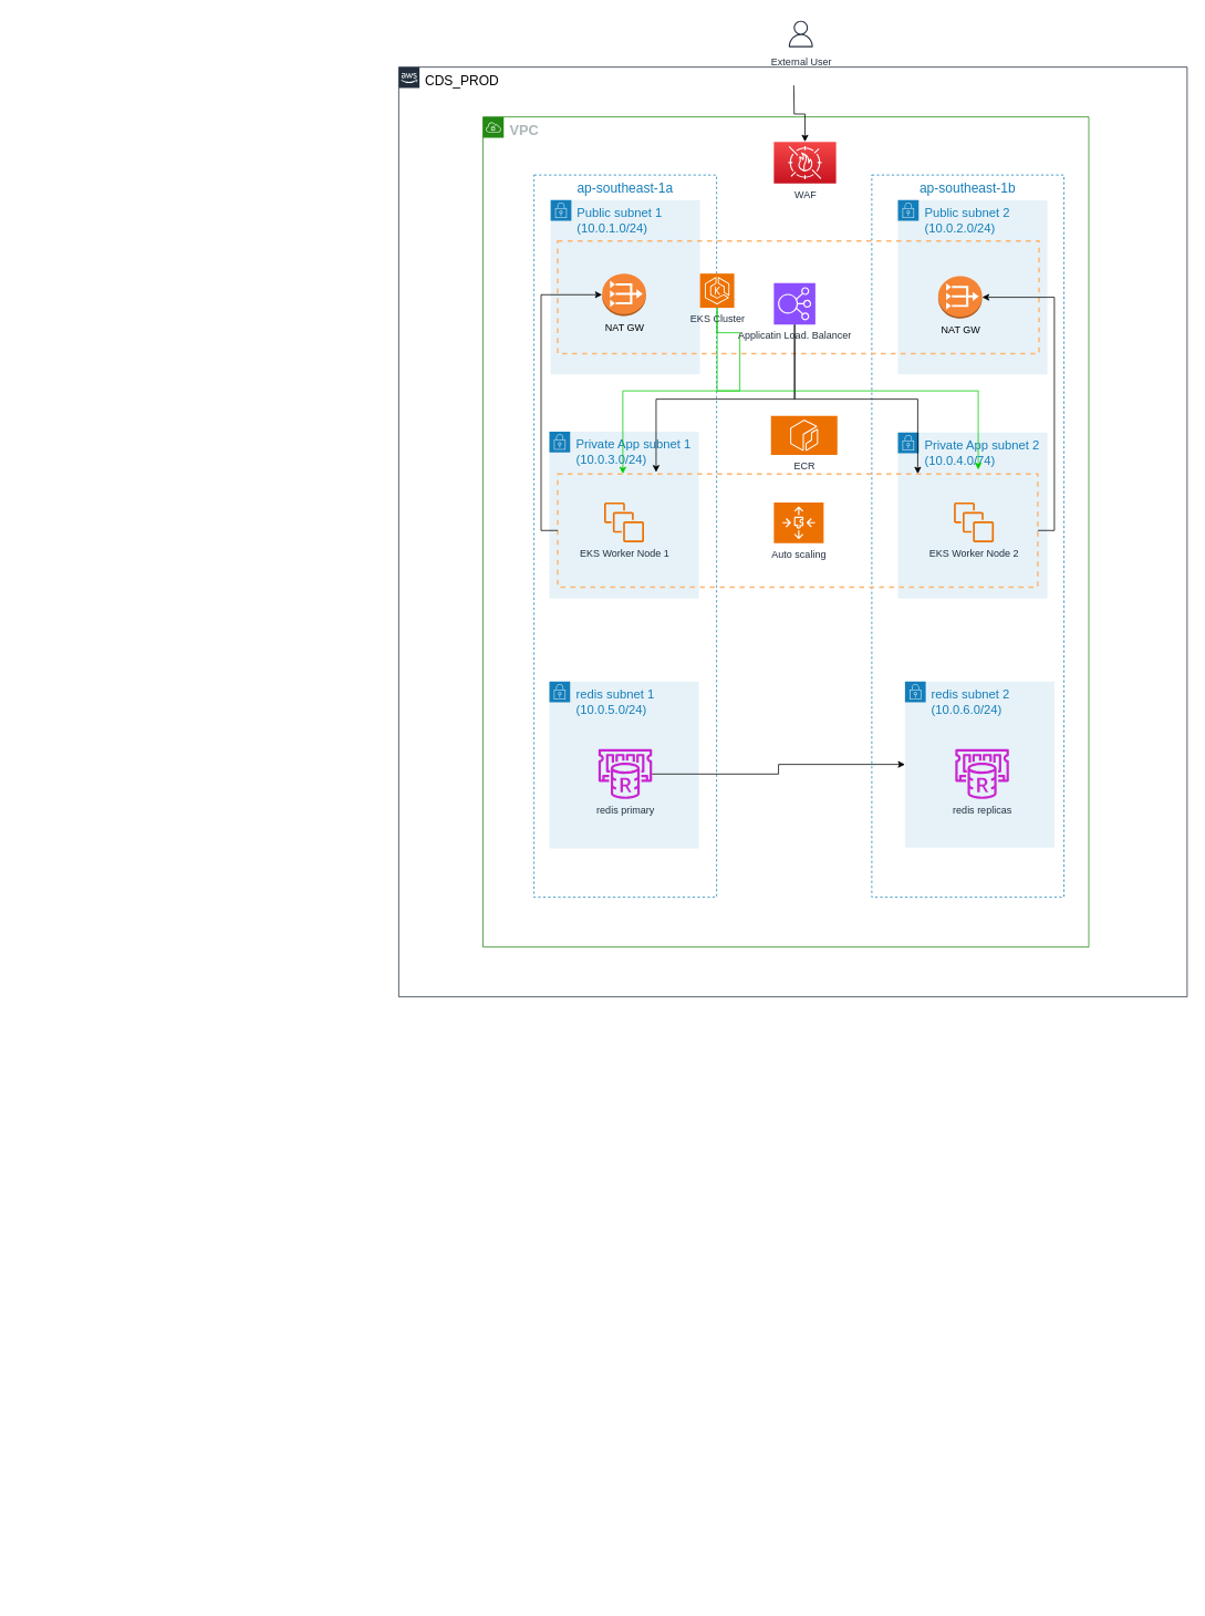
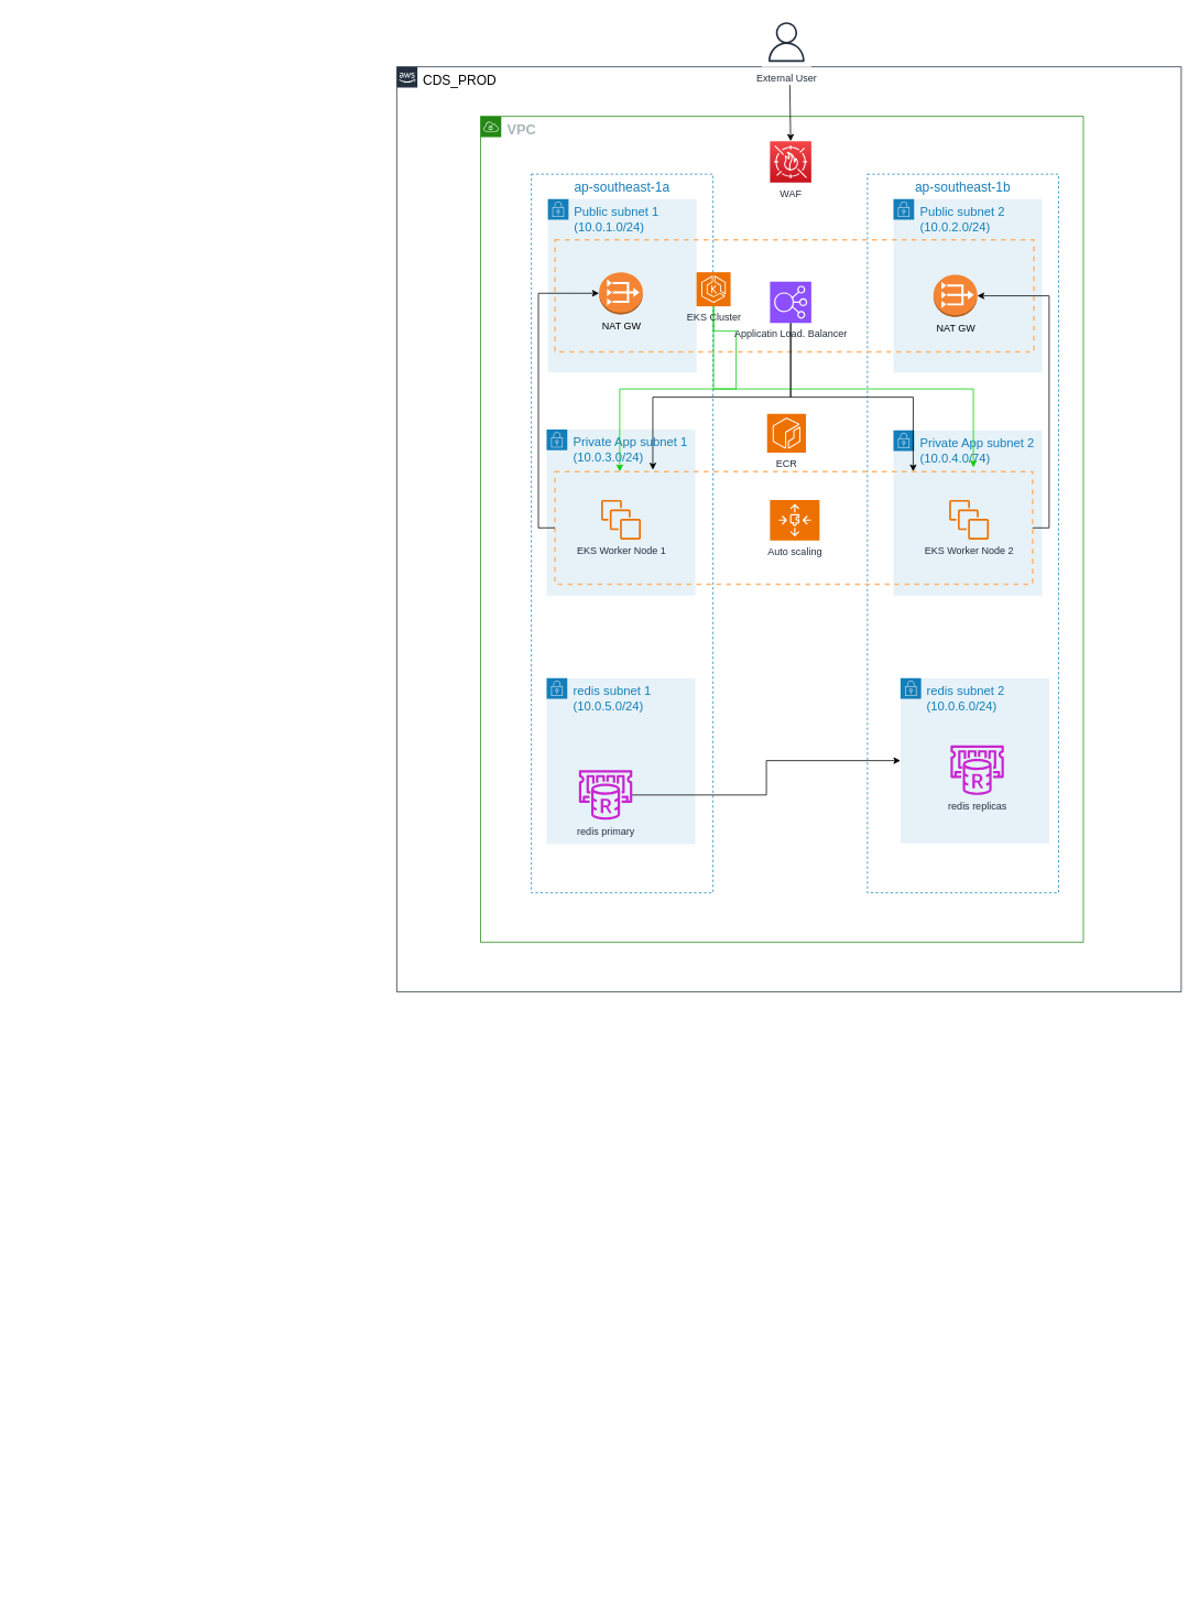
  <mxCell id="0" />
  <mxCell id="1" parent="0" />
  <mxCell id="2" value="" style="edgeStyle=orthogonalEdgeStyle;rounded=0;orthogonalLoop=1;jettySize=auto;html=1;" parent="1" edge="1"><mxGeometry relative="1" as="geometry"><mxPoint x="210" y="1136.65" as="sourcePoint" /></mxGeometry></mxCell>
  <mxCell id="3" value="" style="edgeStyle=orthogonalEdgeStyle;rounded=0;orthogonalLoop=1;jettySize=auto;html=1;" parent="1" edge="1"><mxGeometry relative="1" as="geometry"><mxPoint x="200" y="1923.71" as="sourcePoint" /></mxGeometry></mxCell>
  <mxCell id="4" value="&lt;font color=&quot;#000000&quot;&gt;&lt;span style=&quot;font-size: 16px;&quot;&gt;CDS_PROD&lt;/span&gt;&lt;/font&gt;" style="points=[[0,0],[0.25,0],[0.5,0],[0.75,0],[1,0],[1,0.25],[1,0.5],[1,0.75],[1,1],[0.75,1],[0.5,1],[0.25,1],[0,1],[0,0.75],[0,0.5],[0,0.25]];outlineConnect=0;gradientColor=none;html=1;whiteSpace=wrap;fontSize=12;fontStyle=0;shape=mxgraph.aws4.group;grIcon=mxgraph.aws4.group_aws_cloud_alt;strokeColor=#232F3E;fillColor=none;verticalAlign=top;align=left;spacingLeft=30;fontColor=#232F3E;dashed=0;" parent="1" vertex="1"><mxGeometry x="480" y="80" width="950" height="1120" as="geometry" /></mxCell>
  <mxCell id="5" value="&lt;span style=&quot;font-size: 17px&quot;&gt;&lt;b&gt;VPC&amp;nbsp;&lt;/b&gt;&lt;/span&gt;" style="points=[[0,0],[0.25,0],[0.5,0],[0.75,0],[1,0],[1,0.25],[1,0.5],[1,0.75],[1,1],[0.75,1],[0.5,1],[0.25,1],[0,1],[0,0.75],[0,0.5],[0,0.25]];outlineConnect=0;gradientColor=none;html=1;whiteSpace=wrap;fontSize=12;fontStyle=0;shape=mxgraph.aws4.group;grIcon=mxgraph.aws4.group_vpc;strokeColor=#248814;fillColor=none;verticalAlign=top;align=left;spacingLeft=30;fontColor=#AAB7B8;dashed=0;" parent="1" vertex="1"><mxGeometry x="581.5" y="140" width="730" height="1000" as="geometry" /></mxCell>
  <mxCell id="6" value="ap-southeast-1a" style="fillColor=none;strokeColor=#147EBA;dashed=1;verticalAlign=top;fontStyle=0;fontColor=#147EBA;fontSize=16;" parent="1" vertex="1"><mxGeometry x="643" y="210" width="220" height="870" as="geometry" /></mxCell>
  <mxCell id="7" value="&lt;div&gt;redis subnet 1&lt;/div&gt;&lt;div&gt;(10.0.5.0/24)&lt;/div&gt;" style="points=[[0,0],[0.25,0],[0.5,0],[0.75,0],[1,0],[1,0.25],[1,0.5],[1,0.75],[1,1],[0.75,1],[0.5,1],[0.25,1],[0,1],[0,0.75],[0,0.5],[0,0.25]];outlineConnect=0;gradientColor=none;html=1;whiteSpace=wrap;fontSize=15;fontStyle=0;shape=mxgraph.aws4.group;grIcon=mxgraph.aws4.group_security_group;grStroke=0;strokeColor=#147EBA;fillColor=#E6F2F8;verticalAlign=top;align=left;spacingLeft=30;fontColor=#147EBA;dashed=0;" parent="1" vertex="1"><mxGeometry x="661.5" y="820" width="180" height="201" as="geometry" /></mxCell>
  <mxCell id="8" value="ap-southeast-1b" style="fillColor=none;strokeColor=#147EBA;dashed=1;verticalAlign=top;fontStyle=0;fontColor=#147EBA;fontSize=16;" parent="1" vertex="1"><mxGeometry x="1050" y="210" width="231.5" height="870" as="geometry" /></mxCell>
  <mxCell id="9" value="&lt;div&gt;Public subnet 2&lt;/div&gt;&lt;div&gt;(10.0.2.0/24)&lt;/div&gt;" style="points=[[0,0],[0.25,0],[0.5,0],[0.75,0],[1,0],[1,0.25],[1,0.5],[1,0.75],[1,1],[0.75,1],[0.5,1],[0.25,1],[0,1],[0,0.75],[0,0.5],[0,0.25]];outlineConnect=0;gradientColor=none;html=1;whiteSpace=wrap;fontSize=15;fontStyle=0;shape=mxgraph.aws4.group;grIcon=mxgraph.aws4.group_security_group;grStroke=0;strokeColor=#147EBA;fillColor=#E6F2F8;verticalAlign=top;align=left;spacingLeft=30;fontColor=#147EBA;dashed=0;" parent="1" vertex="1"><mxGeometry x="1081.5" y="240" width="180" height="210" as="geometry" /></mxCell>
  <mxCell id="10" value="&lt;div&gt;Public subnet 1&lt;/div&gt;&lt;div&gt;(10.0.1.0/24)&lt;/div&gt;" style="points=[[0,0],[0.25,0],[0.5,0],[0.75,0],[1,0],[1,0.25],[1,0.5],[1,0.75],[1,1],[0.75,1],[0.5,1],[0.25,1],[0,1],[0,0.75],[0,0.5],[0,0.25]];outlineConnect=0;gradientColor=none;html=1;whiteSpace=wrap;fontSize=15;fontStyle=0;shape=mxgraph.aws4.group;grIcon=mxgraph.aws4.group_security_group;grStroke=0;strokeColor=#147EBA;fillColor=#E6F2F8;verticalAlign=top;align=left;spacingLeft=30;fontColor=#147EBA;dashed=0;" parent="1" vertex="1"><mxGeometry x="663" y="240" width="180" height="210" as="geometry" /></mxCell>
  <mxCell id="11" value="" style="rounded=0;whiteSpace=wrap;html=1;dashed=1;fillColor=none;perimeterSpacing=0;strokeWidth=2;strokeColor=#ffb570;" parent="1" vertex="1"><mxGeometry x="671.54" y="289.62" width="580" height="135.38" as="geometry" /></mxCell>
  <mxCell id="12" value="&lt;div&gt;Private App subnet 2&lt;/div&gt;&lt;div&gt;(10.0.4.0/74)&lt;/div&gt;" style="points=[[0,0],[0.25,0],[0.5,0],[0.75,0],[1,0],[1,0.25],[1,0.5],[1,0.75],[1,1],[0.75,1],[0.5,1],[0.25,1],[0,1],[0,0.75],[0,0.5],[0,0.25]];outlineConnect=0;gradientColor=none;html=1;whiteSpace=wrap;fontSize=15;fontStyle=0;shape=mxgraph.aws4.group;grIcon=mxgraph.aws4.group_security_group;grStroke=0;strokeColor=#147EBA;fillColor=#E6F2F8;verticalAlign=top;align=left;spacingLeft=30;fontColor=#147EBA;dashed=0;" parent="1" vertex="1"><mxGeometry x="1081.5" y="520" width="180" height="200" as="geometry" /></mxCell>
  <mxCell id="13" value="&lt;div&gt;Private App subnet 1&lt;/div&gt;&lt;div&gt;(10.0.3.0/24)&lt;/div&gt;" style="points=[[0,0],[0.25,0],[0.5,0],[0.75,0],[1,0],[1,0.25],[1,0.5],[1,0.75],[1,1],[0.75,1],[0.5,1],[0.25,1],[0,1],[0,0.75],[0,0.5],[0,0.25]];outlineConnect=0;gradientColor=none;html=1;whiteSpace=wrap;fontSize=15;fontStyle=0;shape=mxgraph.aws4.group;grIcon=mxgraph.aws4.group_security_group;grStroke=0;strokeColor=#147EBA;fillColor=#E6F2F8;verticalAlign=top;align=left;spacingLeft=30;fontColor=#147EBA;dashed=0;" parent="1" vertex="1"><mxGeometry x="661.5" y="519" width="180" height="201" as="geometry" /></mxCell>
  <mxCell id="14" style="edgeStyle=orthogonalEdgeStyle;rounded=0;orthogonalLoop=1;jettySize=auto;html=1;strokeColor=#00CC00;exitX=0.5;exitY=1;exitDx=0;exitDy=0;exitPerimeter=0;" parent="1" source="26" target="29" edge="1"><mxGeometry relative="1" as="geometry"><Array as="points"><mxPoint x="864" y="400" /><mxPoint x="891" y="400" /><mxPoint x="891" y="470" /><mxPoint x="750" y="470" /></Array><mxPoint x="750.25" y="566.71" as="targetPoint" /><mxPoint x="997" y="413.47" as="sourcePoint" /></mxGeometry></mxCell>
- <mxCell id="15" value="WAF" style="sketch=0;points=[[0,0,0],[0.25,0,0],[0.5,0,0],[0.75,0,0],[1,0,0],[0,1,0],[0.25,1,0],[0.5,1,0],[0.75,1,0],[1,1,0],[0,0.25,0],[0,0.5,0],[0,0.75,0],[1,0.25,0],[1,0.5,0],[1,0.75,0]];outlineConnect=0;fontColor=#232F3E;gradientColor=#F54749;gradientDirection=north;fillColor=#C7131F;strokeColor=#ffffff;dashed=0;verticalLabelPosition=bottom;verticalAlign=top;align=center;html=1;fontSize=12;fontStyle=0;aspect=fixed;shape=mxgraph.aws4.resourceIcon;resIcon=mxgraph.aws4.waf;" parent="1" vertex="1"><mxGeometry x="932" y="170" width="75" height="50" as="geometry" /></mxCell>
+ <mxCell id="15" value="WAF" style="sketch=0;points=[[0,0,0],[0.25,0,0],[0.5,0,0],[0.75,0,0],[1,0,0],[0,1,0],[0.25,1,0],[0.5,1,0],[0.75,1,0],[1,1,0],[0,0.25,0],[0,0.5,0],[0,0.75,0],[1,0.25,0],[1,0.5,0],[1,0.75,0]];outlineConnect=0;fontColor=#232F3E;gradientColor=#F54749;gradientDirection=north;fillColor=#C7131F;strokeColor=#ffffff;dashed=0;verticalLabelPosition=bottom;verticalAlign=top;align=center;html=1;fontSize=12;fontStyle=0;aspect=fixed;shape=mxgraph.aws4.resourceIcon;resIcon=mxgraph.aws4.waf;" parent="1" vertex="1"><mxGeometry x="932" y="170" width="50" height="50" as="geometry" /></mxCell>
  <mxCell id="16" style="edgeStyle=orthogonalEdgeStyle;rounded=0;orthogonalLoop=1;jettySize=auto;html=1;exitX=0.5;exitY=1;exitDx=0;exitDy=0;fontSize=17;" parent="1" edge="1"><mxGeometry relative="1" as="geometry"><mxPoint x="20" y="780" as="sourcePoint" /><mxPoint x="20" y="780" as="targetPoint" /></mxGeometry></mxCell>
  <mxCell id="17" value="&lt;div&gt;redis subnet 2&lt;/div&gt;&lt;div&gt;(10.0.6.0/24)&lt;/div&gt;" style="points=[[0,0],[0.25,0],[0.5,0],[0.75,0],[1,0],[1,0.25],[1,0.5],[1,0.75],[1,1],[0.75,1],[0.5,1],[0.25,1],[0,1],[0,0.75],[0,0.5],[0,0.25]];outlineConnect=0;gradientColor=none;html=1;whiteSpace=wrap;fontSize=15;fontStyle=0;shape=mxgraph.aws4.group;grIcon=mxgraph.aws4.group_security_group;grStroke=0;strokeColor=#147EBA;fillColor=#E6F2F8;verticalAlign=top;align=left;spacingLeft=30;fontColor=#147EBA;dashed=0;" parent="1" vertex="1"><mxGeometry x="1090" y="820" width="180" height="200" as="geometry" /></mxCell>
- <mxCell id="18" value="redis primary" style="sketch=0;outlineConnect=0;fontColor=#232F3E;gradientColor=none;fillColor=#C925D1;strokeColor=none;dashed=0;verticalLabelPosition=bottom;verticalAlign=top;align=center;html=1;fontSize=12;fontStyle=0;aspect=fixed;pointerEvents=1;shape=mxgraph.aws4.elasticache_for_redis;" parent="1" vertex="1"><mxGeometry x="719" y="901.64" width="67.83" height="60" as="geometry" /></mxCell>
+ <mxCell id="18" value="redis primary" style="sketch=0;outlineConnect=0;fontColor=#232F3E;gradientColor=none;fillColor=#C925D1;strokeColor=none;dashed=0;verticalLabelPosition=bottom;verticalAlign=top;align=center;html=1;fontSize=12;fontStyle=0;aspect=fixed;pointerEvents=1;shape=mxgraph.aws4.elasticache_for_redis;" parent="1" vertex="1"><mxGeometry x="699" y="931.64" width="67.83" height="60" as="geometry" /></mxCell>
  <mxCell id="19" value="redis replicas" style="sketch=0;outlineConnect=0;fontColor=#232F3E;gradientColor=none;fillColor=#C925D1;strokeColor=none;dashed=0;verticalLabelPosition=bottom;verticalAlign=top;align=center;html=1;fontSize=12;fontStyle=0;aspect=fixed;pointerEvents=1;shape=mxgraph.aws4.elasticache_for_redis;" parent="1" vertex="1"><mxGeometry x="1149" y="901.64" width="67.83" height="60" as="geometry" /></mxCell>
  <mxCell id="20" style="edgeStyle=orthogonalEdgeStyle;rounded=0;orthogonalLoop=1;jettySize=auto;html=1;entryX=0.75;entryY=0;entryDx=0;entryDy=0;" edge="1" parent="1" target="29"><mxGeometry relative="1" as="geometry"><mxPoint x="957" y="390" as="sourcePoint" /><Array as="points"><mxPoint x="957" y="480" /><mxPoint x="1105" y="480" /></Array></mxGeometry></mxCell>
  <mxCell id="21" value="Applicatin Load. Balancer" style="sketch=0;points=[[0,0,0],[0.25,0,0],[0.5,0,0],[0.75,0,0],[1,0,0],[0,1,0],[0.25,1,0],[0.5,1,0],[0.75,1,0],[1,1,0],[0,0.25,0],[0,0.5,0],[0,0.75,0],[1,0.25,0],[1,0.5,0],[1,0.75,0]];outlineConnect=0;fontColor=#232F3E;fillColor=#8C4FFF;strokeColor=#ffffff;dashed=0;verticalLabelPosition=bottom;verticalAlign=top;align=center;html=1;fontSize=12;fontStyle=0;aspect=fixed;shape=mxgraph.aws4.resourceIcon;resIcon=mxgraph.aws4.elastic_load_balancing;" parent="1" vertex="1"><mxGeometry x="932" y="340" width="50" height="50" as="geometry" /></mxCell>
  <mxCell id="22" style="edgeStyle=orthogonalEdgeStyle;rounded=0;orthogonalLoop=1;jettySize=auto;html=1;exitX=0.5;exitY=1;exitDx=0;exitDy=0;exitPerimeter=0;entryX=0.5;entryY=0;entryDx=0;entryDy=0;entryPerimeter=0;" parent="1" target="15" edge="1"><mxGeometry relative="1" as="geometry"><mxPoint x="956" y="102" as="sourcePoint" /></mxGeometry></mxCell>
- <mxCell id="23" value="ECR" style="sketch=0;points=[[0,0,0],[0.25,0,0],[0.5,0,0],[0.75,0,0],[1,0,0],[0,1,0],[0.25,1,0],[0.5,1,0],[0.75,1,0],[1,1,0],[0,0.25,0],[0,0.5,0],[0,0.75,0],[1,0.25,0],[1,0.5,0],[1,0.75,0]];outlineConnect=0;fontColor=#232F3E;fillColor=#ED7100;strokeColor=#ffffff;dashed=0;verticalLabelPosition=bottom;verticalAlign=top;align=center;html=1;fontSize=12;fontStyle=0;aspect=fixed;shape=mxgraph.aws4.resourceIcon;resIcon=mxgraph.aws4.ecr;" parent="1" vertex="1"><mxGeometry x="928.5" y="500" width="80" height="47" as="geometry" /></mxCell>
+ <mxCell id="23" value="ECR" style="sketch=0;points=[[0,0,0],[0.25,0,0],[0.5,0,0],[0.75,0,0],[1,0,0],[0,1,0],[0.25,1,0],[0.5,1,0],[0.75,1,0],[1,1,0],[0,0.25,0],[0,0.5,0],[0,0.75,0],[1,0.25,0],[1,0.5,0],[1,0.75,0]];outlineConnect=0;fontColor=#232F3E;fillColor=#ED7100;strokeColor=#ffffff;dashed=0;verticalLabelPosition=bottom;verticalAlign=top;align=center;html=1;fontSize=12;fontStyle=0;aspect=fixed;shape=mxgraph.aws4.resourceIcon;resIcon=mxgraph.aws4.ecr;" parent="1" vertex="1"><mxGeometry x="928.5" y="500" width="47" height="47" as="geometry" /></mxCell>
  <mxCell id="24" value="EKS Worker Node 1" style="sketch=0;outlineConnect=0;fontColor=#232F3E;gradientColor=none;fillColor=#ED7100;strokeColor=none;dashed=0;verticalLabelPosition=bottom;verticalAlign=top;align=center;html=1;fontSize=12;fontStyle=0;aspect=fixed;pointerEvents=1;shape=mxgraph.aws4.instances;" parent="1" vertex="1"><mxGeometry x="727.5" y="604.36" width="48" height="48" as="geometry" /></mxCell>
  <mxCell id="25" value="EKS Worker Node 2" style="sketch=0;outlineConnect=0;fontColor=#232F3E;gradientColor=none;fillColor=#ED7100;strokeColor=none;dashed=0;verticalLabelPosition=bottom;verticalAlign=top;align=center;html=1;fontSize=12;fontStyle=0;aspect=fixed;pointerEvents=1;shape=mxgraph.aws4.instances;" parent="1" vertex="1"><mxGeometry x="1149" y="604.36" width="48" height="48" as="geometry" /></mxCell>
  <mxCell id="26" value="EKS Cluster" style="sketch=0;points=[[0,0,0],[0.25,0,0],[0.5,0,0],[0.75,0,0],[1,0,0],[0,1,0],[0.25,1,0],[0.5,1,0],[0.75,1,0],[1,1,0],[0,0.25,0],[0,0.5,0],[0,0.75,0],[1,0.25,0],[1,0.5,0],[1,0.75,0]];outlineConnect=0;fontColor=#232F3E;fillColor=#ED7100;strokeColor=#ffffff;dashed=0;verticalLabelPosition=bottom;verticalAlign=top;align=center;html=1;fontSize=12;fontStyle=0;aspect=fixed;shape=mxgraph.aws4.resourceIcon;resIcon=mxgraph.aws4.eks;" parent="1" vertex="1"><mxGeometry x="843" y="328.72" width="41.28" height="41.28" as="geometry" /></mxCell>
  <mxCell id="27" style="edgeStyle=orthogonalEdgeStyle;rounded=0;orthogonalLoop=1;jettySize=auto;html=1;" parent="1" source="18" target="17" edge="1"><mxGeometry relative="1" as="geometry"><mxPoint x="816.25" y="931.645" as="sourcePoint" /><mxPoint x="1113.75" y="931.667" as="targetPoint" /></mxGeometry></mxCell>
  <mxCell id="28" value="Auto scaling" style="sketch=0;points=[[0,0,0],[0.25,0,0],[0.5,0,0],[0.75,0,0],[1,0,0],[0,1,0],[0.25,1,0],[0.5,1,0],[0.75,1,0],[1,1,0],[0,0.25,0],[0,0.5,0],[0,0.75,0],[1,0.25,0],[1,0.5,0],[1,0.75,0]];outlineConnect=0;fontColor=#232F3E;fillColor=#ED7100;strokeColor=#ffffff;dashed=0;verticalLabelPosition=bottom;verticalAlign=top;align=center;html=1;fontSize=12;fontStyle=0;aspect=fixed;shape=mxgraph.aws4.resourceIcon;resIcon=mxgraph.aws4.auto_scaling3;" parent="1" vertex="1"><mxGeometry x="932" y="604.36" width="60" height="49" as="geometry" /></mxCell>
  <mxCell id="29" value="" style="rounded=0;whiteSpace=wrap;html=1;dashed=1;fillColor=none;perimeterSpacing=0;strokeWidth=2;strokeColor=#ffb570;" parent="1" vertex="1"><mxGeometry x="671.54" y="570" width="578.46" height="136.34" as="geometry" /></mxCell>
  <mxCell id="30" style="edgeStyle=orthogonalEdgeStyle;rounded=0;orthogonalLoop=1;jettySize=auto;html=1;exitX=1;exitY=0.5;exitDx=0;exitDy=0;entryX=1;entryY=0.5;entryDx=0;entryDy=0;entryPerimeter=0;" edge="1" parent="1" source="29" target="35"><mxGeometry relative="1" as="geometry" /></mxCell>
- <mxCell id="31" value="&lt;div&gt;External User&lt;/div&gt;" style="outlineConnect=0;fontColor=#232F3E;gradientColor=none;strokeColor=#232F3E;fillColor=#ffffff;dashed=0;verticalLabelPosition=bottom;verticalAlign=top;align=center;html=1;fontSize=12;fontStyle=0;aspect=fixed;shape=mxgraph.aws4.resourceIcon;resIcon=mxgraph.aws4.user;" vertex="1" parent="1"><mxGeometry x="922" y="20" width="85" height="40" as="geometry" /></mxCell>
+ <mxCell id="31" value="&lt;div&gt;External User&lt;/div&gt;" style="outlineConnect=0;fontColor=#232F3E;gradientColor=none;strokeColor=#232F3E;fillColor=#ffffff;dashed=0;verticalLabelPosition=bottom;verticalAlign=top;align=center;html=1;fontSize=12;fontStyle=0;aspect=fixed;shape=mxgraph.aws4.resourceIcon;resIcon=mxgraph.aws4.user;" vertex="1" parent="1"><mxGeometry x="922" y="20" width="60" height="60" as="geometry" /></mxCell>
  <mxCell id="32" style="edgeStyle=orthogonalEdgeStyle;rounded=0;orthogonalLoop=1;jettySize=auto;html=1;exitX=0.5;exitY=1;exitDx=0;exitDy=0;exitPerimeter=0;entryX=0.876;entryY=-0.037;entryDx=0;entryDy=0;entryPerimeter=0;strokeColor=#00CC00" edge="1" parent="1" source="26" target="29"><mxGeometry relative="1" as="geometry"><Array as="points"><mxPoint x="864" y="470" /><mxPoint x="1178" y="470" /></Array></mxGeometry></mxCell>
  <mxCell id="33" style="edgeStyle=orthogonalEdgeStyle;rounded=0;orthogonalLoop=1;jettySize=auto;html=1;exitX=0.5;exitY=1;exitDx=0;exitDy=0;exitPerimeter=0;entryX=0.205;entryY=-0.015;entryDx=0;entryDy=0;entryPerimeter=0;" edge="1" parent="1" source="21" target="29"><mxGeometry relative="1" as="geometry" /></mxCell>
  <mxCell id="34" value="NAT GW" style="outlineConnect=0;dashed=0;verticalLabelPosition=bottom;verticalAlign=top;align=center;html=1;shape=mxgraph.aws3.vpc_nat_gateway;fillColor=#F58534;gradientColor=none;" vertex="1" parent="1"><mxGeometry x="725" y="328.72" width="53" height="51" as="geometry" /></mxCell>
  <mxCell id="35" value="NAT GW" style="outlineConnect=0;dashed=0;verticalLabelPosition=bottom;verticalAlign=top;align=center;html=1;shape=mxgraph.aws3.vpc_nat_gateway;fillColor=#F58534;gradientColor=none;" vertex="1" parent="1"><mxGeometry x="1130" y="331.81" width="53" height="51" as="geometry" /></mxCell>
  <mxCell id="36" style="edgeStyle=orthogonalEdgeStyle;rounded=0;orthogonalLoop=1;jettySize=auto;html=1;exitX=0;exitY=0.5;exitDx=0;exitDy=0;entryX=0;entryY=0.5;entryDx=0;entryDy=0;entryPerimeter=0;" edge="1" parent="1" source="29" target="34"><mxGeometry relative="1" as="geometry" /></mxCell>
